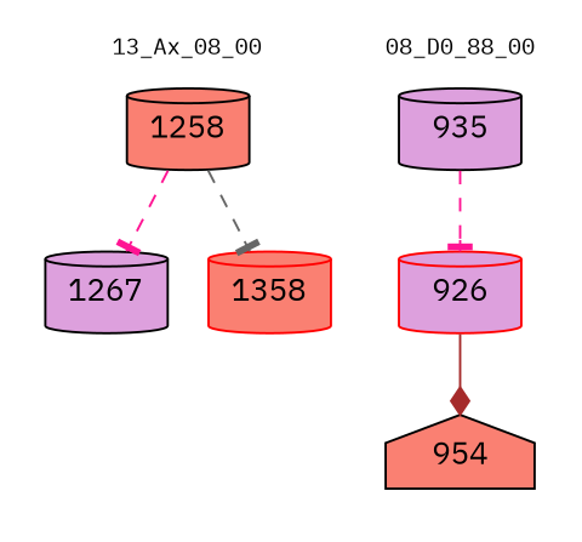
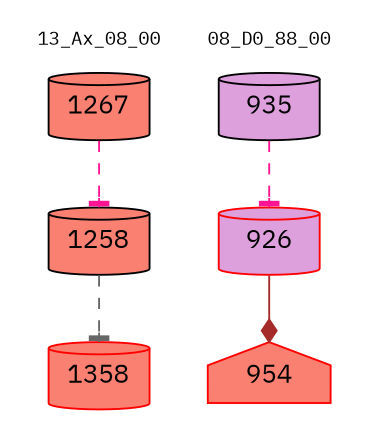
  digraph {
    fontname="IBM Plex Mono"
    node [color=black fillcolor=plum fontname="IBM Plex Mono" shape=cylinder style=filled]
    edge [arrowhead=tee color=deeppink fontname="IBM Plex Mono" style=dashed]
-   n1 [label=1267]
+   n1 [fillcolor=salmon label=1267]
    n2 [fillcolor=salmon label=1258]
    n3 [color=red fillcolor=salmon label=1358]
    n4 [label=935]
    n5 [color=red label=926]
-   n6 [fillcolor=salmon label=954 shape=house]
+   n6 [color=red fillcolor=salmon label=954 shape=house]
    subgraph cluster_1 {
      color=white
      fontsize=10
      label="13_Ax_08_00"
      n1
      n2
      n3
    }
    subgraph cluster_2 {
      color=white
      fontsize=10
      label="08_D0_88_00"
      n4
      n5
      n6
    }
-   n2 -> n1
+   n1 -> n2
    n2 -> n3 [color=gray40]
    n4 -> n5
    n5 -> n6 [arrowhead=diamond color=brown style=solid]
  }
